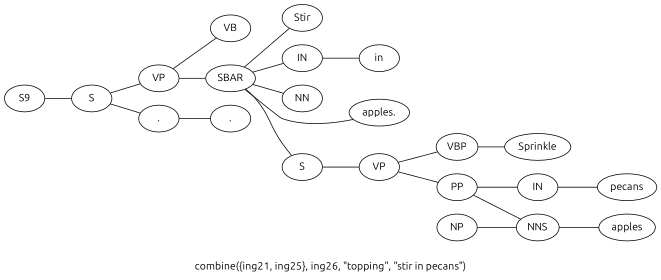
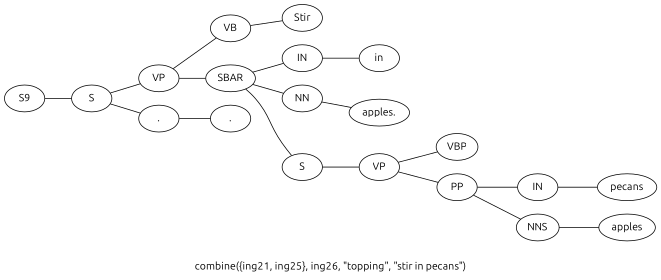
  graph {
    fontname=Ubuntu
    label="combine({ing21, ing25}, ing26, \"topping\", \"stir in pecans\")"
    rankdir=LR
    node [fontname=Ubuntu]
    edge [fontname=Ubuntu]
    n1 [label=S9]
    n2 [label=S]
    n3 [label=VP]
    n4 [label="."]
    n5 [label=VB]
    n6 [label=SBAR]
    n7 [label="."]
    n8 [label=Stir]
    n9 [label=IN]
    n10 [label=NN]
    n11 [label=S]
    n12 [label=in]
    n13 [label="apples."]
    n14 [label=VP]
    n15 [label=VBP]
    n16 [label=PP]
-   n17 [label=Sprinkle]
    n18 [label=IN]
    n19 [label=NNS]
    n20 [label=pecans]
-   n21 [label=NP]
    n22 [label=apples]
    n1 -- n2
    n2 -- n3
    n2 -- n4
    n3 -- n5
    n3 -- n6
    n4 -- n7
-   n6 -- n8
+   n5 -- n8
    n6 -- n9
    n6 -- n10
    n6 -- n11
    n9 -- n12
-   n6 -- n13
+   n10 -- n13
    n11 -- n14
    n14 -- n15
    n14 -- n16
-   n15 -- n17
    n16 -- n18
    n16 -- n19
    n18 -- n20
    n19 -- n22
-   n21 -- n19
  }
